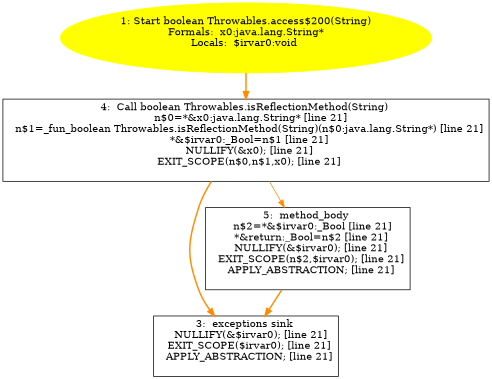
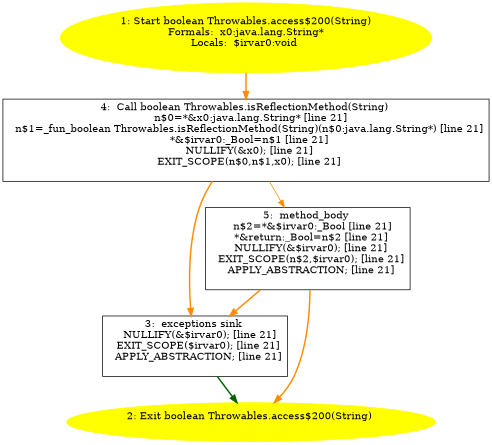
  digraph {
    node [shape=box]
    edge [color=darkorange style=bold]
    n1 [color=yellow label="1: Start boolean Throwables.access$200(String)\nFormals:  x0:java.lang.String*\nLocals:  $irvar0:void \n  " style=filled shape=""]
    n2 [label="4:  Call boolean Throwables.isReflectionMethod(String) \n   n$0=*&x0:java.lang.String* [line 21]\n  n$1=_fun_boolean Throwables.isReflectionMethod(String)(n$0:java.lang.String*) [line 21]\n  *&$irvar0:_Bool=n$1 [line 21]\n  NULLIFY(&x0); [line 21]\n  EXIT_SCOPE(n$0,n$1,x0); [line 21]\n "]
    n3 [label="3:  exceptions sink \n   NULLIFY(&$irvar0); [line 21]\n  EXIT_SCOPE($irvar0); [line 21]\n  APPLY_ABSTRACTION; [line 21]\n "]
    n4 [label="5:  method_body \n   n$2=*&$irvar0:_Bool [line 21]\n  *&return:_Bool=n$2 [line 21]\n  NULLIFY(&$irvar0); [line 21]\n  EXIT_SCOPE(n$2,$irvar0); [line 21]\n  APPLY_ABSTRACTION; [line 21]\n "]
+   n5 [color=yellow label="2: Exit boolean Throwables.access$200(String) \n  " style=filled shape=""]
    n1 -> n2
    n2 -> n3
    n2 -> n4 [style=solid]
+   n3 -> n5 [color=darkgreen]
    n4 -> n3
+   n4 -> n5
  }
